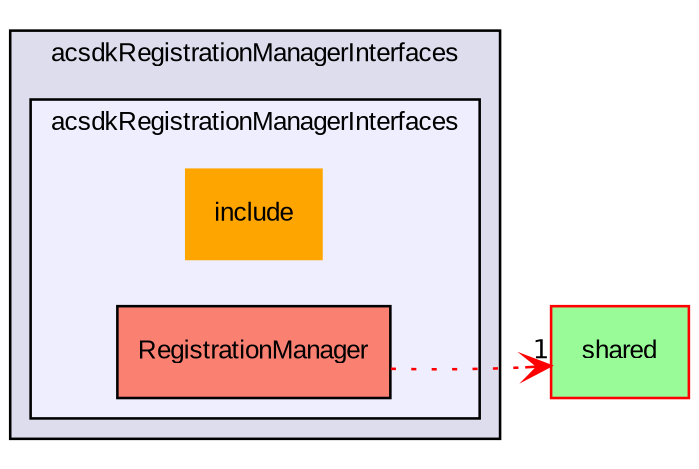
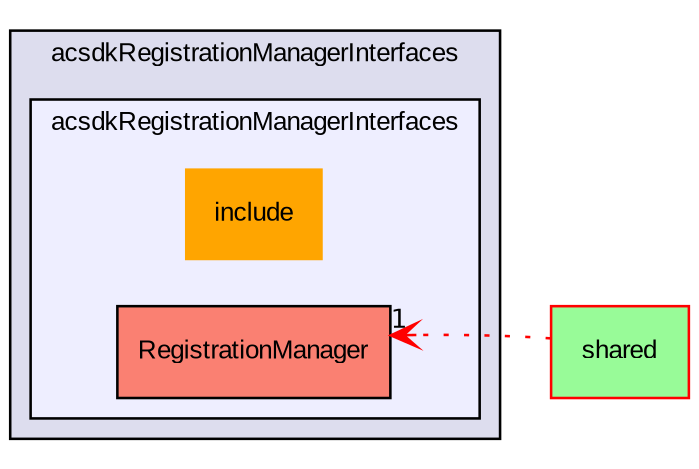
  digraph {
    compound=true
    rankdir=LR
    fontname="Liberation Sans"
    node [fontname="Liberation Sans" fontsize=10 shape=box style=filled]
    n1 [label=include shape=plaintext fillcolor=orange]
    n2 [color=black fillcolor=salmon label=RegistrationManager]
    n3 [color=red fillcolor=palegreen label=shared]
    subgraph cluster_1 {
      bgcolor="#ddddee"
      fontsize=10
      label=acsdkRegistrationManagerInterfaces
      pencolor=black
      subgraph cluster_2 {
        bgcolor="#eeeeff"
        fontsize=10
        pencolor=black
        n1
        n2
      }
    }
-   n2 -> n3 [headlabel=1 labeldistance=1.5 labelfontname=Helvetica labelfontsize=10 color=red style=dotted arrowhead=vee fontname="Liberation Sans"]
+   n3 -> n2 [headlabel=1 labeldistance=1.5 labelfontname=Helvetica labelfontsize=10 color=red style=dotted arrowhead=vee fontname="Liberation Sans"]
  }
